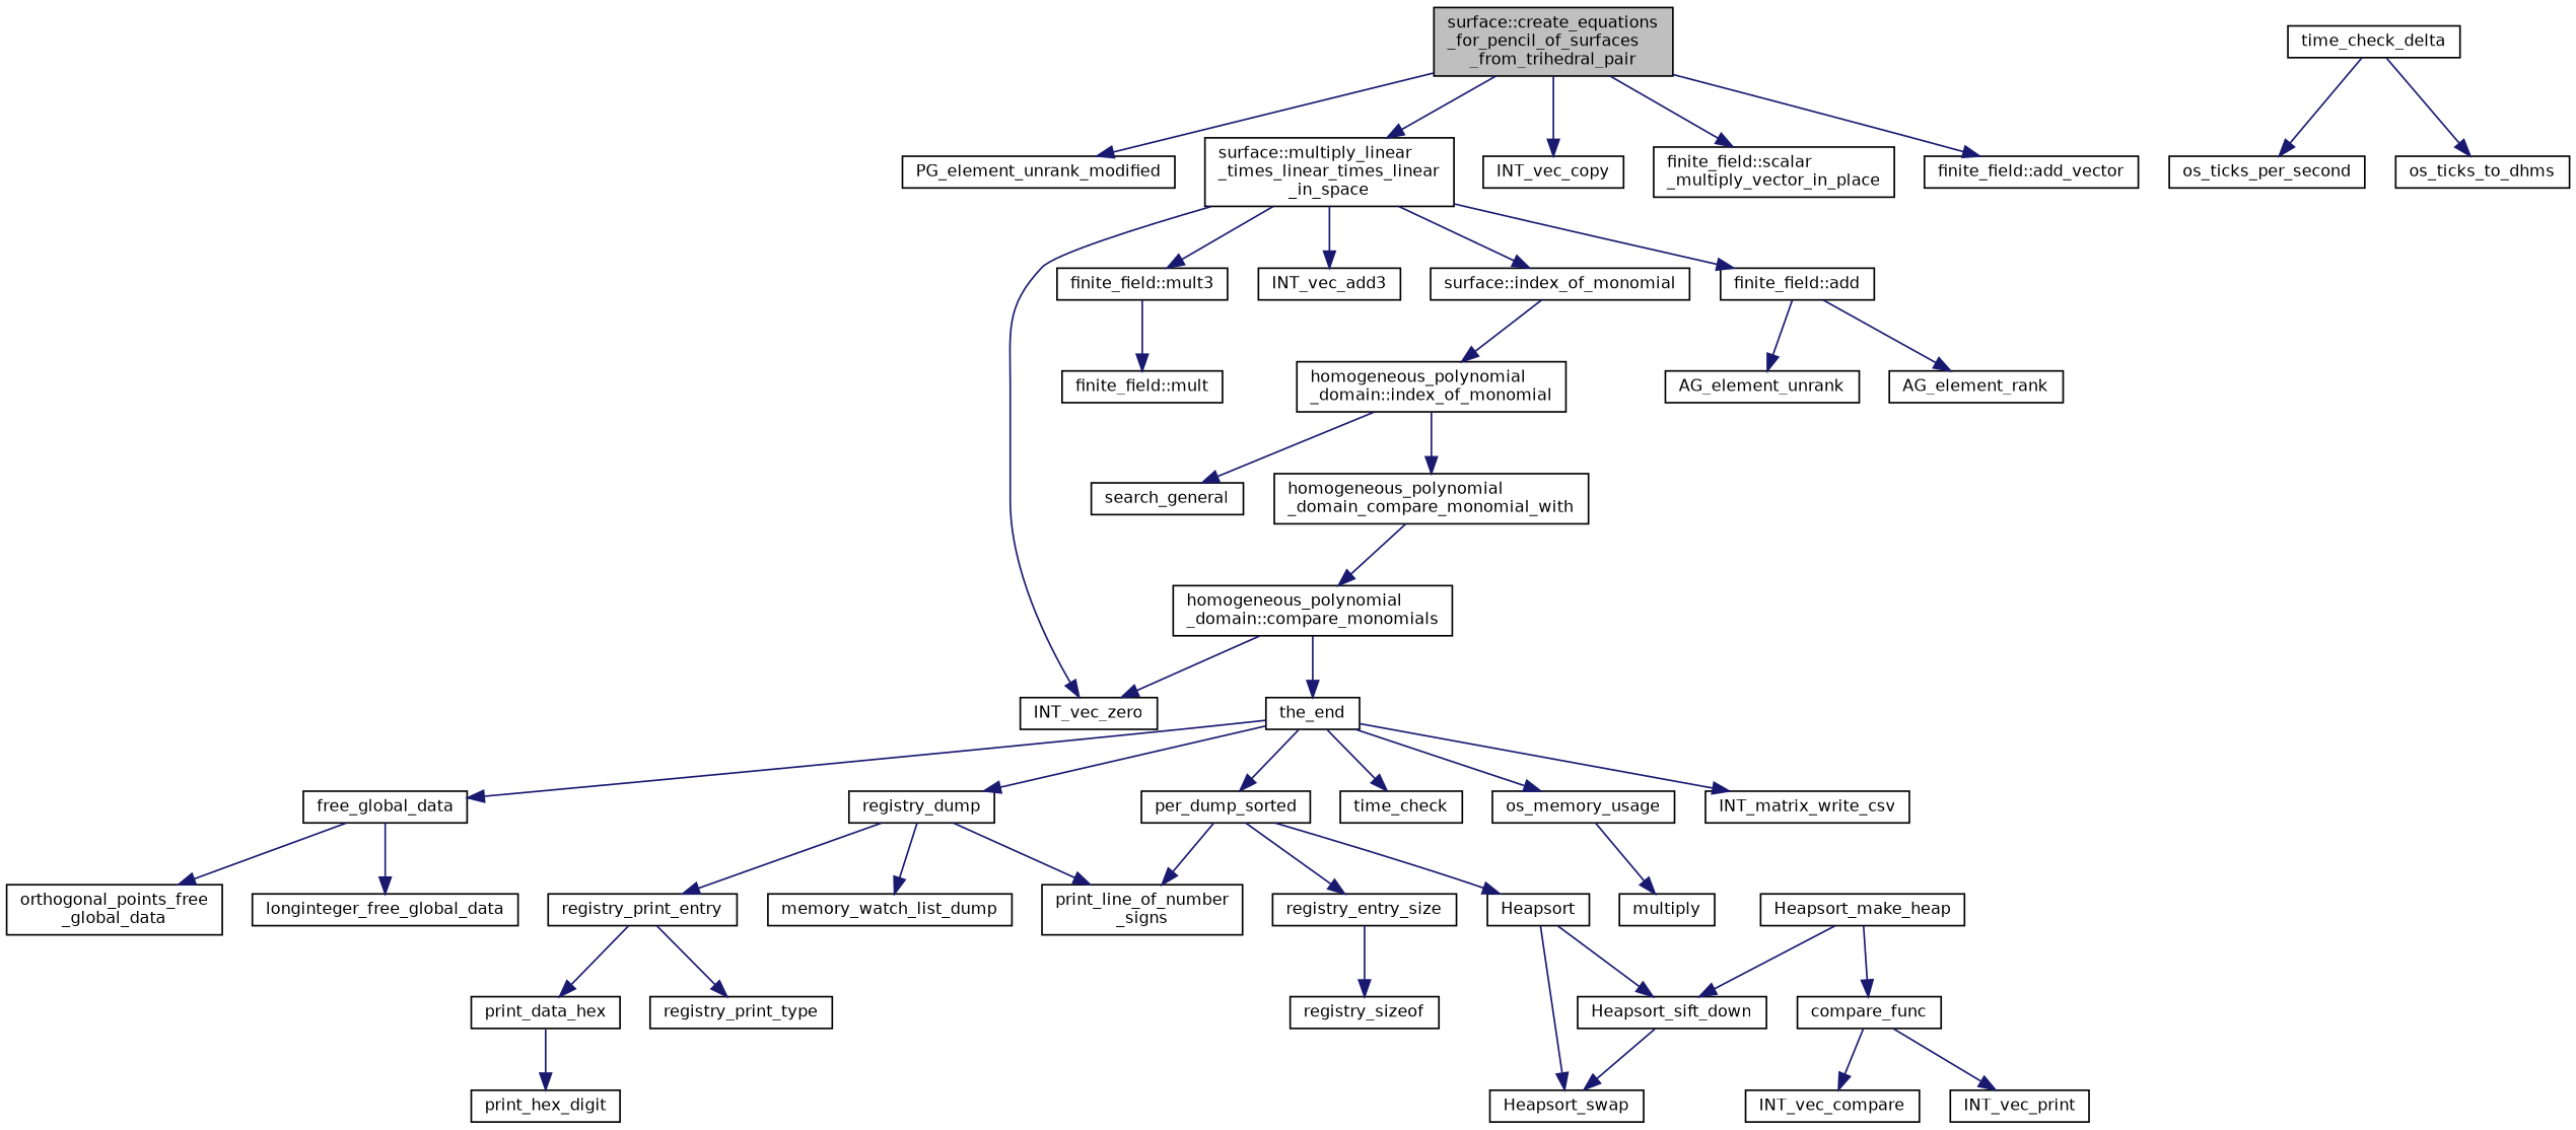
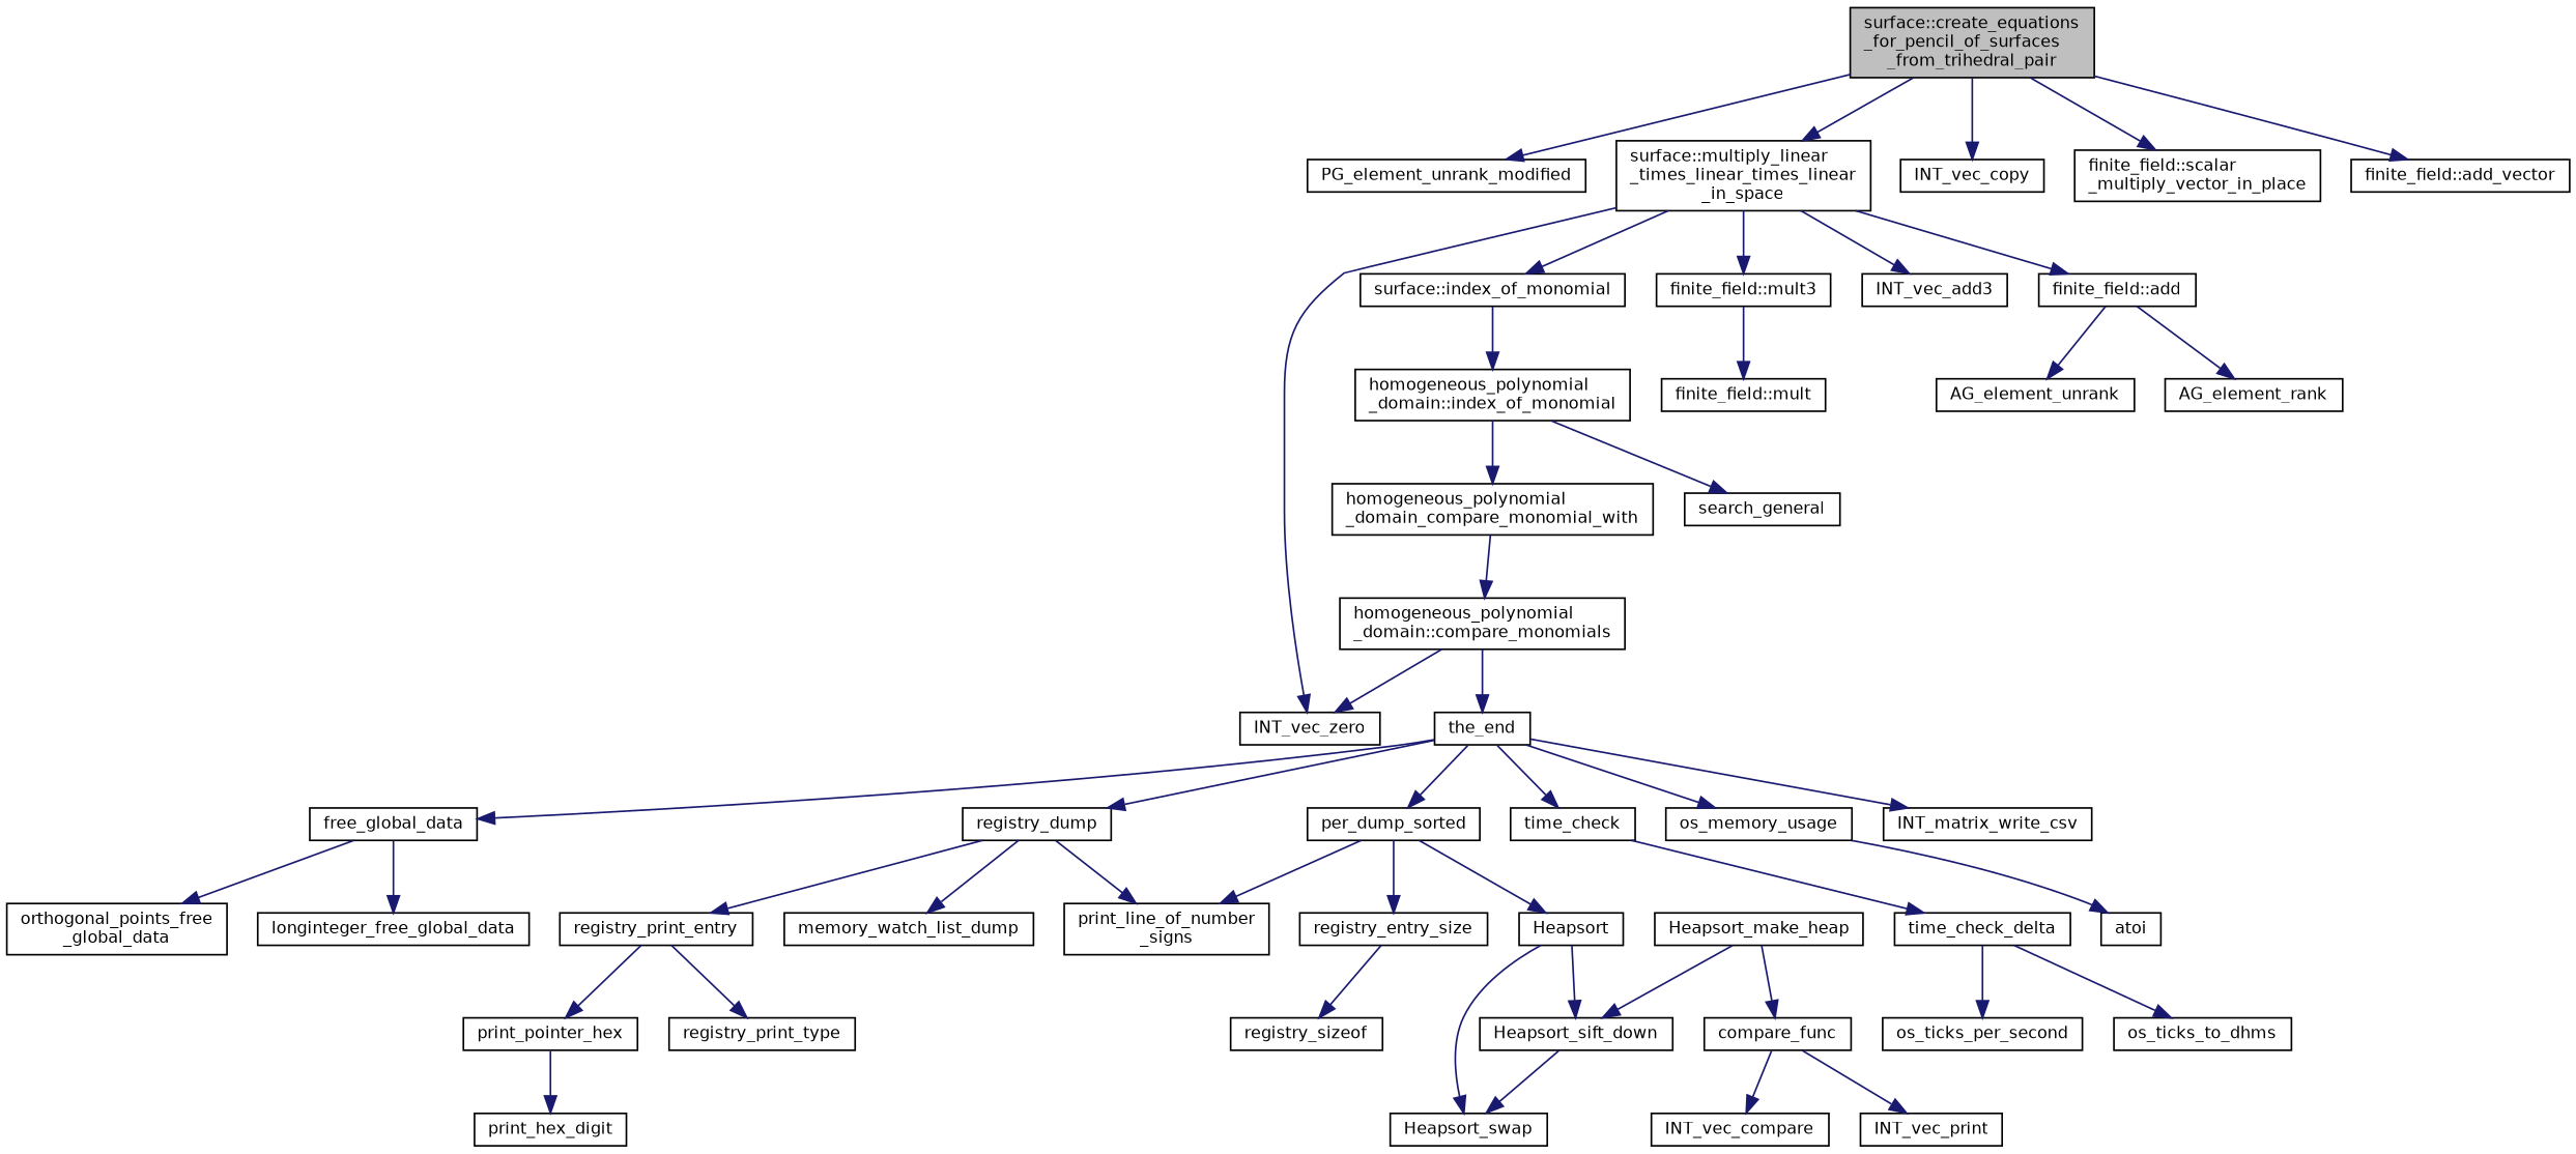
  digraph {
    fontname="DejaVu Sans"
    rankdir=TB
    node [color=black fillcolor=white fontname="DejaVu Sans" fontsize=10 shape=record style=filled]
    edge [color=midnightblue fontname="DejaVu Sans" fontsize=10 labelfontname=Helvetica labelfontsize=10 style=solid]
    n1 [fillcolor=grey75 fontcolor=black height=0.2 label="surface::create_equations\l_for_pencil_of_surfaces\l_from_trihedral_pair" width=0.4]
    n2 [height=0.2 label=PG_element_unrank_modified width=0.4]
    n3 [height=0.2 label="surface::multiply_linear\l_times_linear_times_linear\l_in_space" width=0.4]
    n4 [height=0.2 label=INT_vec_copy width=0.4]
    n5 [height=0.2 label="finite_field::scalar\l_multiply_vector_in_place" width=0.4]
    n6 [height=0.2 label="finite_field::add_vector" width=0.4]
    n7 [height=0.2 label=INT_vec_zero width=0.4]
    n8 [height=0.2 label="finite_field::mult3" width=0.4]
    n9 [height=0.2 label=INT_vec_add3 width=0.4]
    n10 [height=0.2 label="surface::index_of_monomial" width=0.4]
    n11 [height=0.2 label="finite_field::add" width=0.4]
    n12 [height=0.2 label="finite_field::mult" width=0.4]
    n13 [height=0.2 label="homogeneous_polynomial\l_domain::index_of_monomial" width=0.4]
    n14 [height=0.2 label=AG_element_unrank width=0.4]
    n15 [height=0.2 label=AG_element_rank width=0.4]
    n16 [height=0.2 label=search_general width=0.4]
    n17 [height=0.2 label="homogeneous_polynomial\l_domain_compare_monomial_with" width=0.4]
    n18 [height=0.2 label="homogeneous_polynomial\l_domain::compare_monomials" width=0.4]
    n19 [height=0.2 label=the_end width=0.4]
    n20 [height=0.2 label=free_global_data width=0.4]
    n21 [height=0.2 label=registry_dump width=0.4]
    n22 [height=0.2 label=per_dump_sorted width=0.4]
    n23 [height=0.2 label=time_check width=0.4]
    n24 [height=0.2 label=os_memory_usage width=0.4]
    n25 [height=0.2 label=INT_matrix_write_csv width=0.4]
    n26 [height=0.2 label="orthogonal_points_free\l_global_data" width=0.4]
    n27 [height=0.2 label=longinteger_free_global_data width=0.4]
    n28 [height=0.2 label=registry_print_entry width=0.4]
    n29 [height=0.2 label=memory_watch_list_dump width=0.4]
    n30 [height=0.2 label="print_line_of_number\l_signs" width=0.4]
    n31 [height=0.2 label=registry_entry_size width=0.4]
    n32 [height=0.2 label=Heapsort width=0.4]
    n33 [height=0.2 label=time_check_delta width=0.4]
-   n34 [height=0.2 label=multiply width=0.4]
-   n35 [height=0.2 label=print_data_hex width=0.4]
+   n34 [height=0.2 label=atoi width=0.4]
+   n35 [height=0.2 label=print_pointer_hex width=0.4]
    n36 [height=0.2 label=registry_print_type width=0.4]
    n37 [height=0.2 label=registry_sizeof width=0.4]
    n38 [height=0.2 label=print_hex_digit width=0.4]
    n39 [height=0.2 label=Heapsort_sift_down width=0.4]
    n40 [height=0.2 label=Heapsort_swap width=0.4]
    n41 [height=0.2 label=Heapsort_make_heap width=0.4]
    n42 [height=0.2 label=compare_func width=0.4]
    n43 [height=0.2 label=INT_vec_compare width=0.4]
    n44 [height=0.2 label=INT_vec_print width=0.4]
    n45 [height=0.2 label=os_ticks_per_second width=0.4]
    n46 [height=0.2 label=os_ticks_to_dhms width=0.4]
    n1 -> n2
    n1 -> n3
    n1 -> n4
    n1 -> n5
    n1 -> n6
    n3 -> n7
    n3 -> n8
    n3 -> n9
    n3 -> n10
    n3 -> n11
    n8 -> n12
    n10 -> n13
    n11 -> n14
    n11 -> n15
    n13 -> n16
    n13 -> n17
    n17 -> n18
    n18 -> n7
    n18 -> n19
    n19 -> n20
    n19 -> n21
    n19 -> n22
    n19 -> n23
    n19 -> n24
    n19 -> n25
    n20 -> n26
    n20 -> n27
    n21 -> n28
    n21 -> n29
    n21 -> n30
    n22 -> n30
    n22 -> n31
    n22 -> n32
+   n23 -> n33
    n24 -> n34
    n28 -> n35
    n28 -> n36
    n31 -> n37
    n32 -> n39
    n32 -> n40
    n33 -> n45
    n33 -> n46
    n35 -> n38
    n39 -> n40
    n41 -> n39
    n41 -> n42
    n42 -> n43
    n42 -> n44
  }
